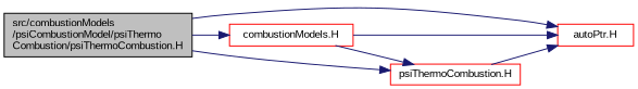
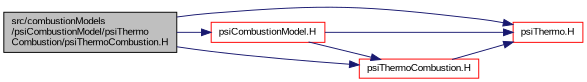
  digraph {
    fontname="Liberation Sans"
    rankdir=LR
    node [color=red fontname="Liberation Sans" fontsize=10 shape=record]
    edge [color=midnightblue fontname="Liberation Sans" fontsize=10 labelfontname=Helvetica labelfontsize=10 style=solid]
    n1 [color=black fillcolor=grey75 fontcolor=black height=0.2 label="src/combustionModels\l/psiCombustionModel/psiThermo\lCombustion/psiThermoCombustion.H" style=filled width=0.4]
-   n2 [height=0.2 label="autoPtr.H" width=0.4]
-   n3 [height=0.2 label="combustionModels.H" width=0.4]
+   n2 [height=0.2 label="psiThermo.H" width=0.4]
+   n3 [height=0.2 label="psiCombustionModel.H" width=0.4]
    n4 [height=0.2 label="psiThermoCombustion.H" width=0.4]
    n1 -> n2
    n1 -> n3
    n1 -> n4
    n3 -> n2
    n3 -> n4
    n4 -> n2
  }
